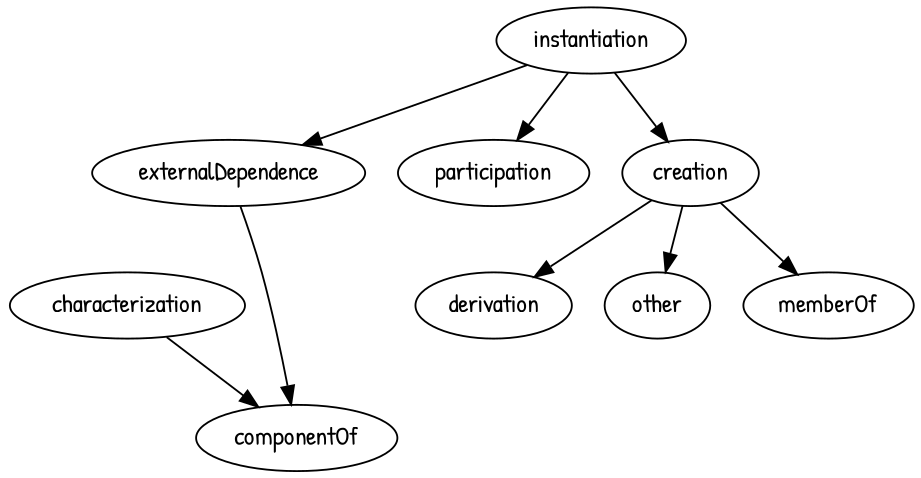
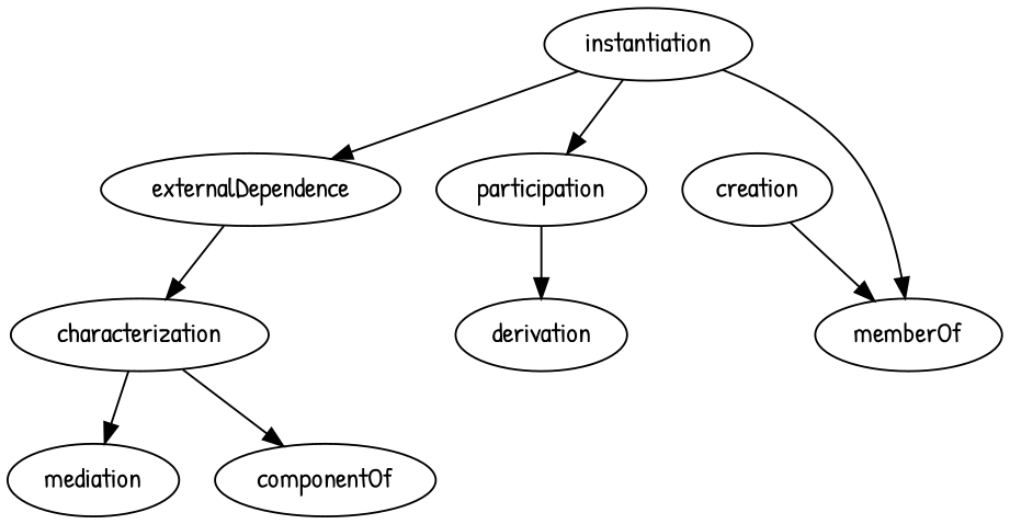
  strict digraph {
    fontname="Patrick Hand"
    node [fontname="Patrick Hand"]
    edge [fontname="Patrick Hand"]
    instantiation
    externalDependence
    participation
    creation
    characterization
    memberOf
    derivation
-   other
+   mediation
    componentOf
    instantiation -> externalDependence
    instantiation -> participation
-   instantiation -> creation
-   externalDependence -> componentOf
+   instantiation -> memberOf
+   externalDependence -> characterization
    creation -> memberOf
-   creation -> derivation
-   creation -> other
+   participation -> derivation
+   characterization -> mediation
    characterization -> componentOf
  }
